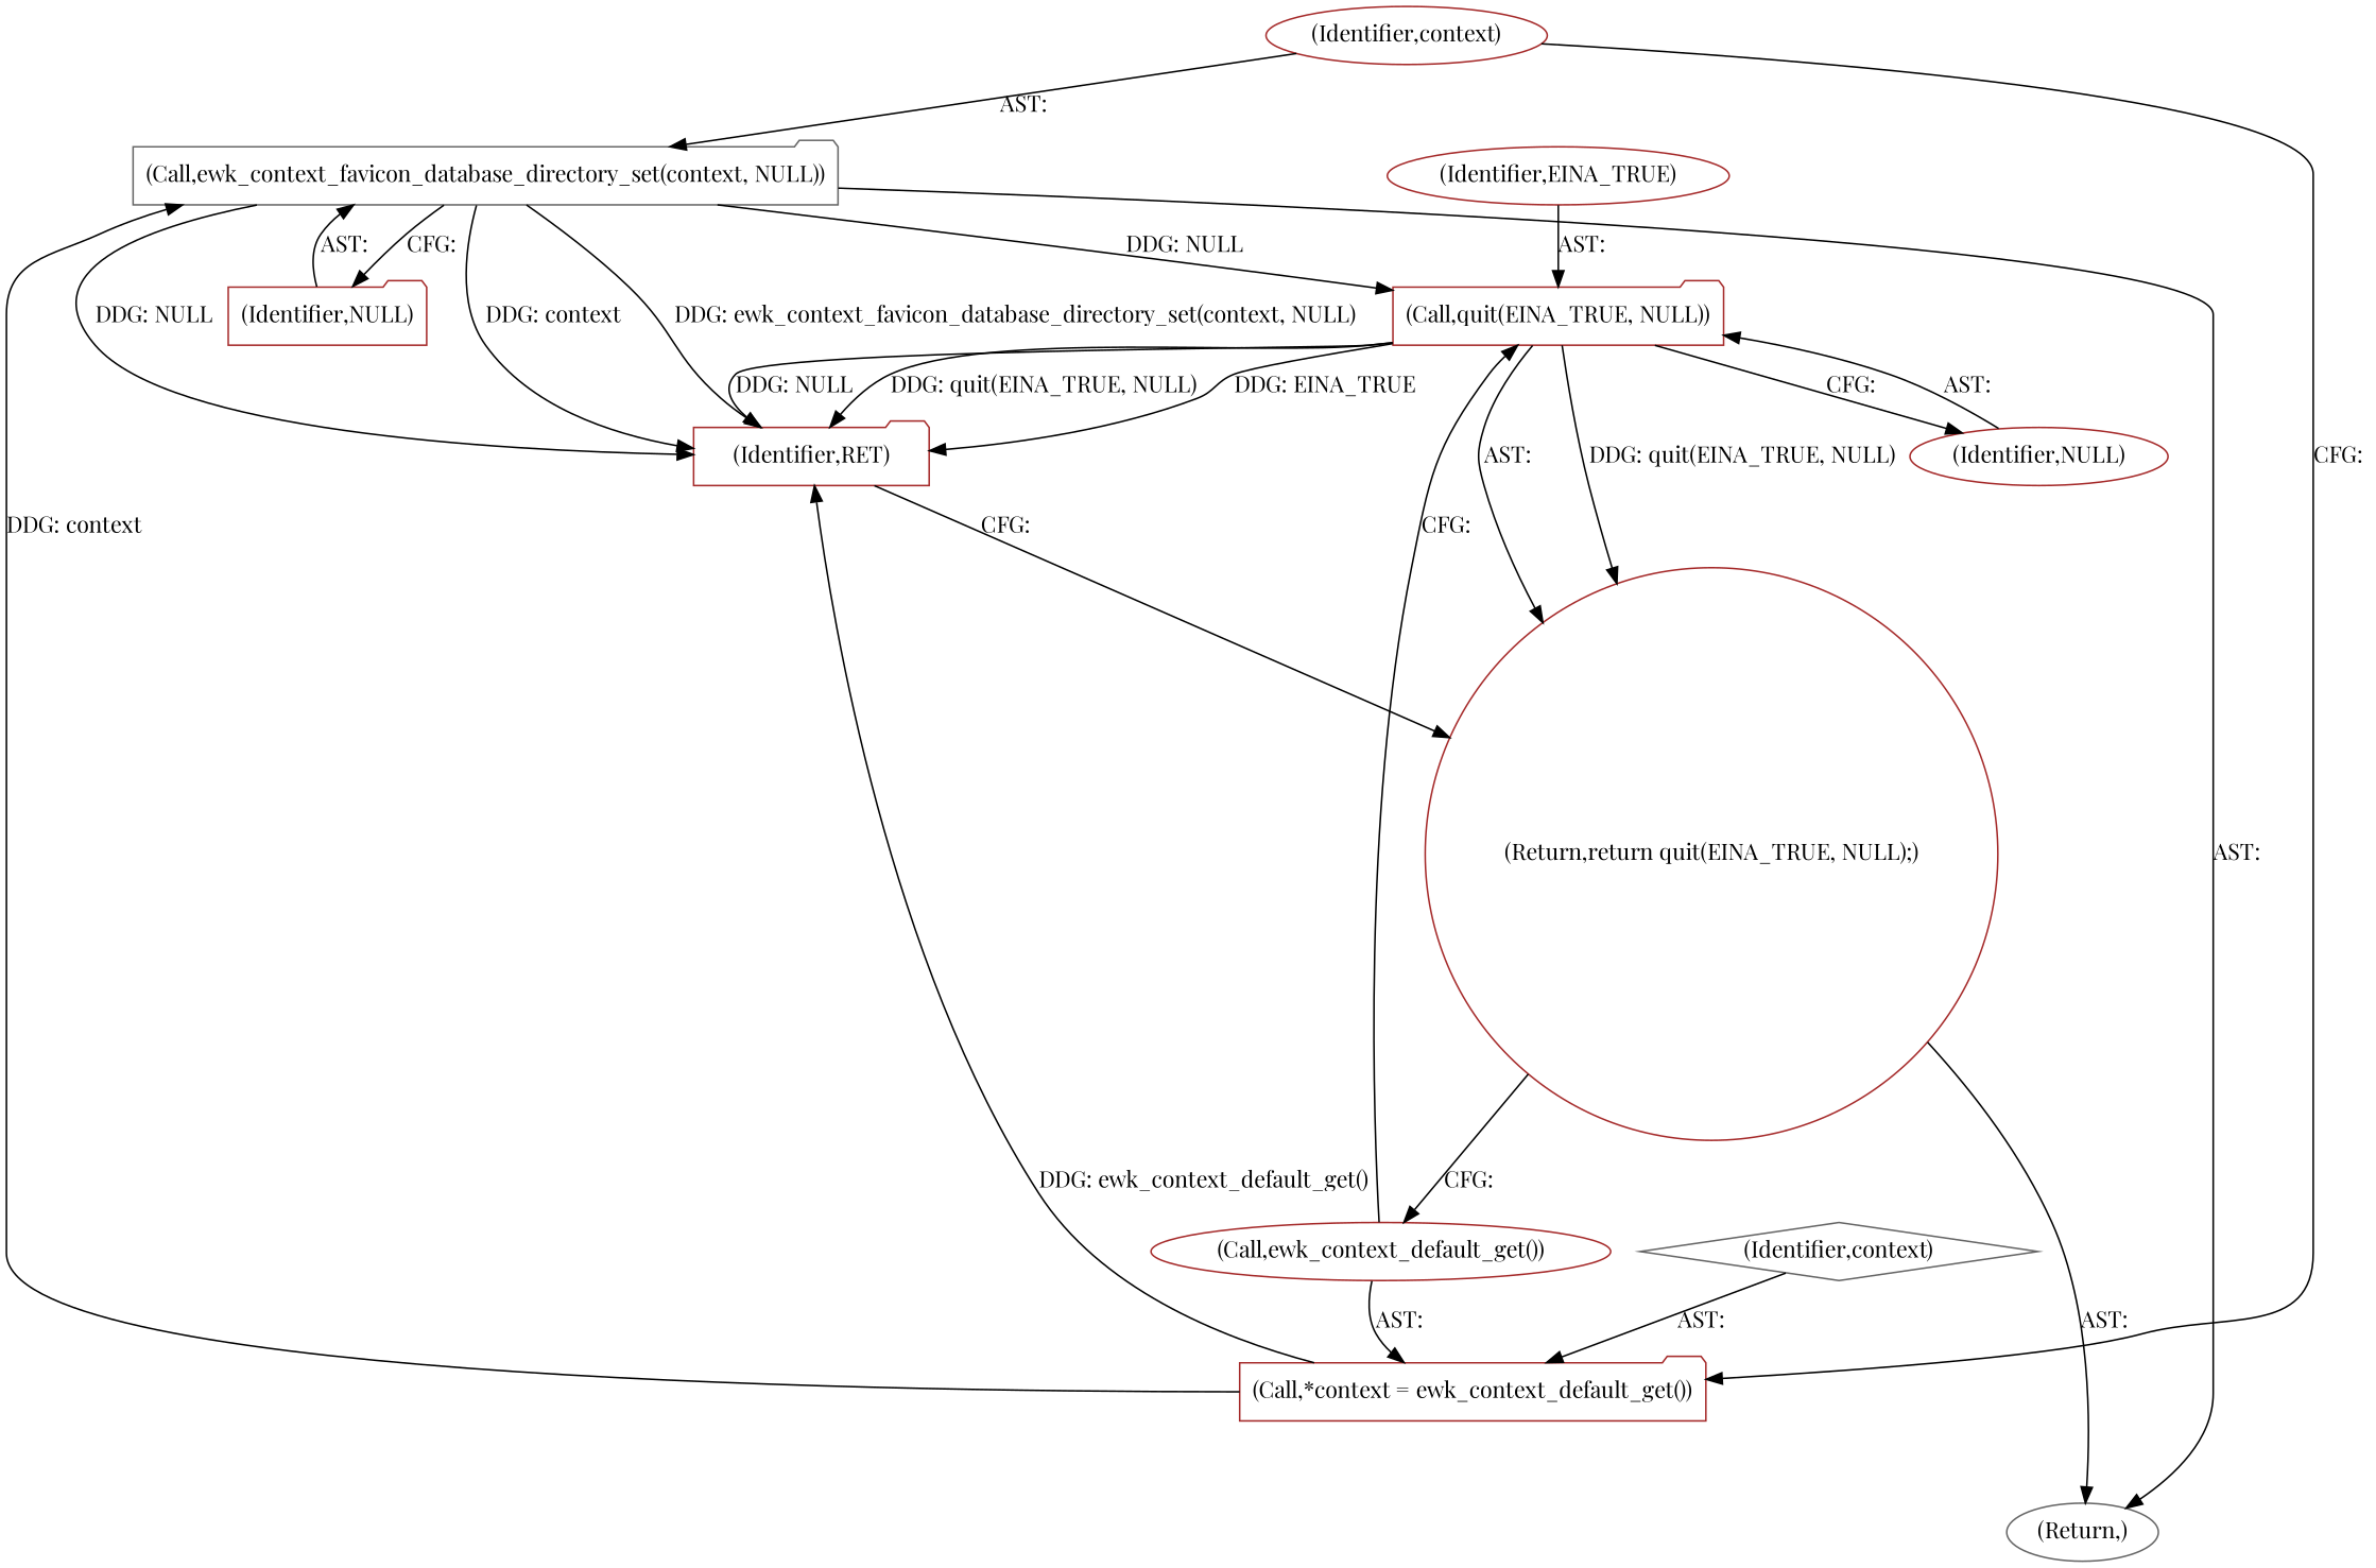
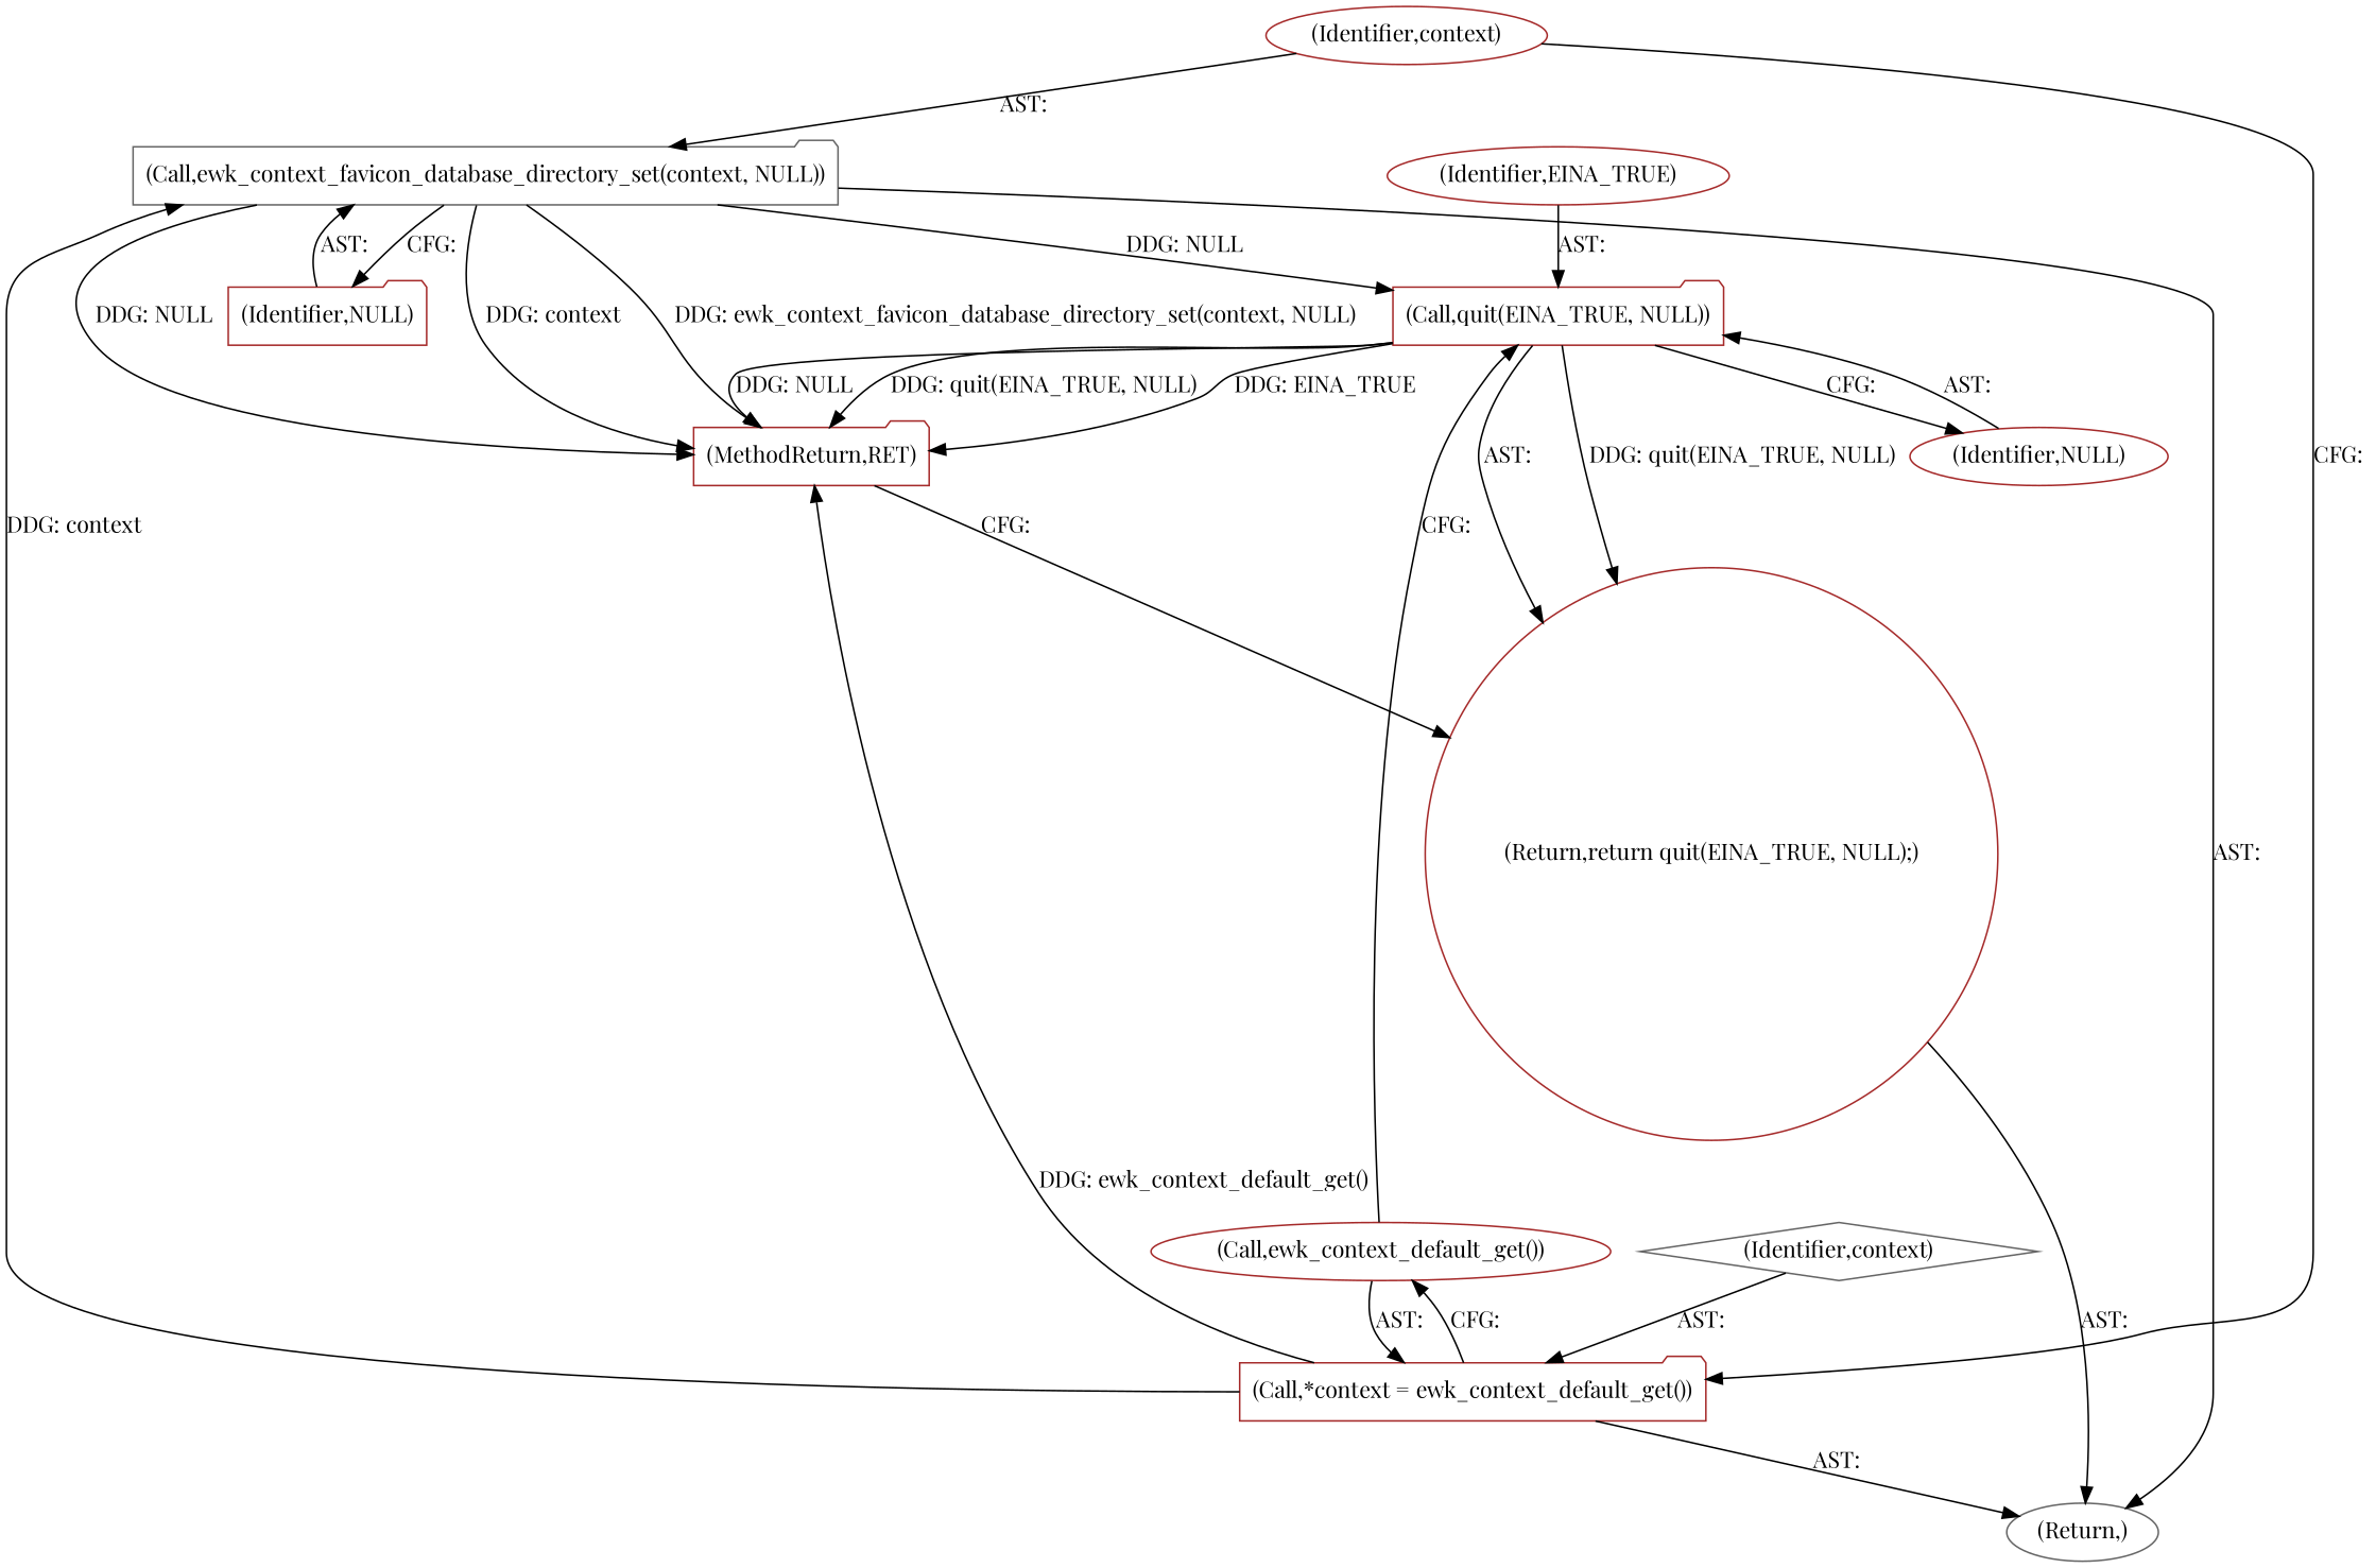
  digraph {
    fontname="Playfair Display"
    node [color=brown fontname="Playfair Display" shape=folder]
    edge [fontname="Playfair Display"]
    n1 [color=gray40 label="(Call,ewk_context_favicon_database_directory_set(context, NULL))"]
    n2 [label="(Call,quit(EINA_TRUE, NULL))"]
-   n3 [label="(Identifier,RET)"]
+   n3 [label="(MethodReturn,RET)"]
    n4 [color=gray40 label="(Return,)" shape=ellipse]
    n5 [label="(Identifier,NULL)"]
    n6 [label="(Return,return quit(EINA_TRUE, NULL);)" shape=circle]
    n7 [label="(Identifier,NULL)" shape=ellipse]
    n8 [label="(Call,*context = ewk_context_default_get())"]
    n9 [label="(Call,ewk_context_default_get())" shape=ellipse]
    n10 [label="(Identifier,EINA_TRUE)" shape=ellipse]
    n11 [color=gray40 label="(Identifier,context)" shape=diamond]
    n12 [label="(Identifier,context)" shape=ellipse]
    n1 -> n2 [label="DDG: NULL"]
    n1 -> n3 [label="DDG: ewk_context_favicon_database_directory_set(context, NULL)"]
    n1 -> n3 [label="DDG: NULL"]
    n1 -> n3 [label="DDG: context"]
    n1 -> n4 [label="AST: "]
    n1 -> n5 [label="CFG: "]
    n2 -> n3 [label="DDG: NULL"]
    n2 -> n3 [label="DDG: quit(EINA_TRUE, NULL)"]
    n2 -> n3 [label="DDG: EINA_TRUE"]
    n2 -> n6 [label="AST: "]
    n2 -> n6 [label="DDG: quit(EINA_TRUE, NULL)"]
    n2 -> n7 [label="CFG: "]
    n3 -> n6 [label="CFG: "]
    n5 -> n1 [label="AST: "]
    n6 -> n4 [label="AST: "]
    n7 -> n2 [label="AST: "]
    n8 -> n1 [label="DDG: context"]
    n8 -> n3 [label="DDG: ewk_context_default_get()"]
-   n6 -> n9 [label="CFG: "]
+   n8 -> n4 [label="AST: "]
+   n8 -> n9 [label="CFG: "]
    n9 -> n2 [label="CFG: "]
    n9 -> n8 [label="AST: "]
    n10 -> n2 [label="AST: "]
    n11 -> n8 [label="AST: "]
    n12 -> n1 [label="AST: "]
    n12 -> n8 [label="CFG: "]
  }
